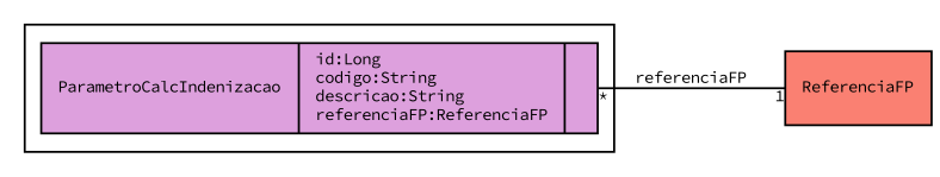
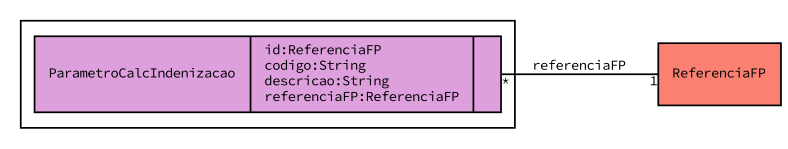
  digraph {
    fontname="Source Code Pro"
    fontsize=8
    rankdir=LR
    node [fontname="Source Code Pro" fontsize=8 shape=record style=filled]
-   n1 [label="{ParametroCalcIndenizacao|id:Long\lcodigo:String\ldescricao:String\lreferenciaFP:ReferenciaFP\l|\l}" fillcolor=plum]
+   n1 [label="{ParametroCalcIndenizacao|id:ReferenciaFP\lcodigo:String\ldescricao:String\lreferenciaFP:ReferenciaFP\l|\l}" fillcolor=plum]
    ReferenciaFP [fillcolor=salmon]
    subgraph cluster_1 {
      n1
    }
    n1 -> ReferenciaFP [arrowhead=none fontname="Source Code Pro" fontsize=8 headlabel=1 label=referenciaFP taillabel="*"]
  }
